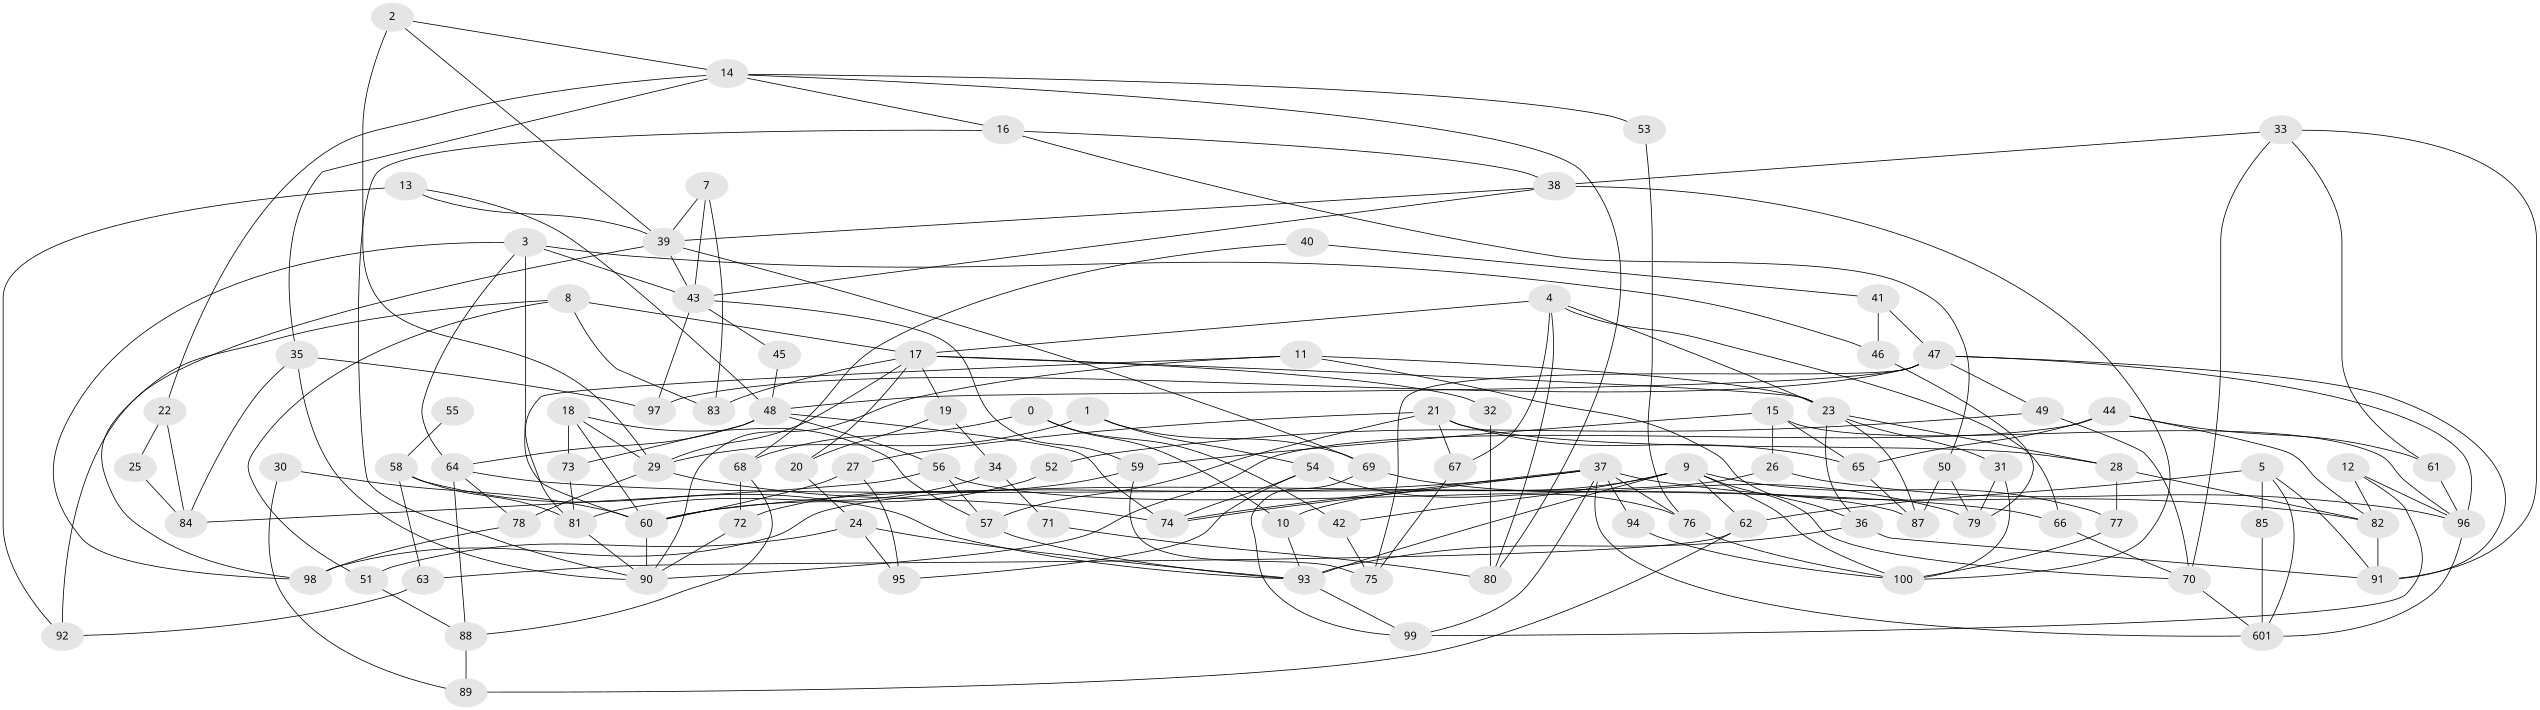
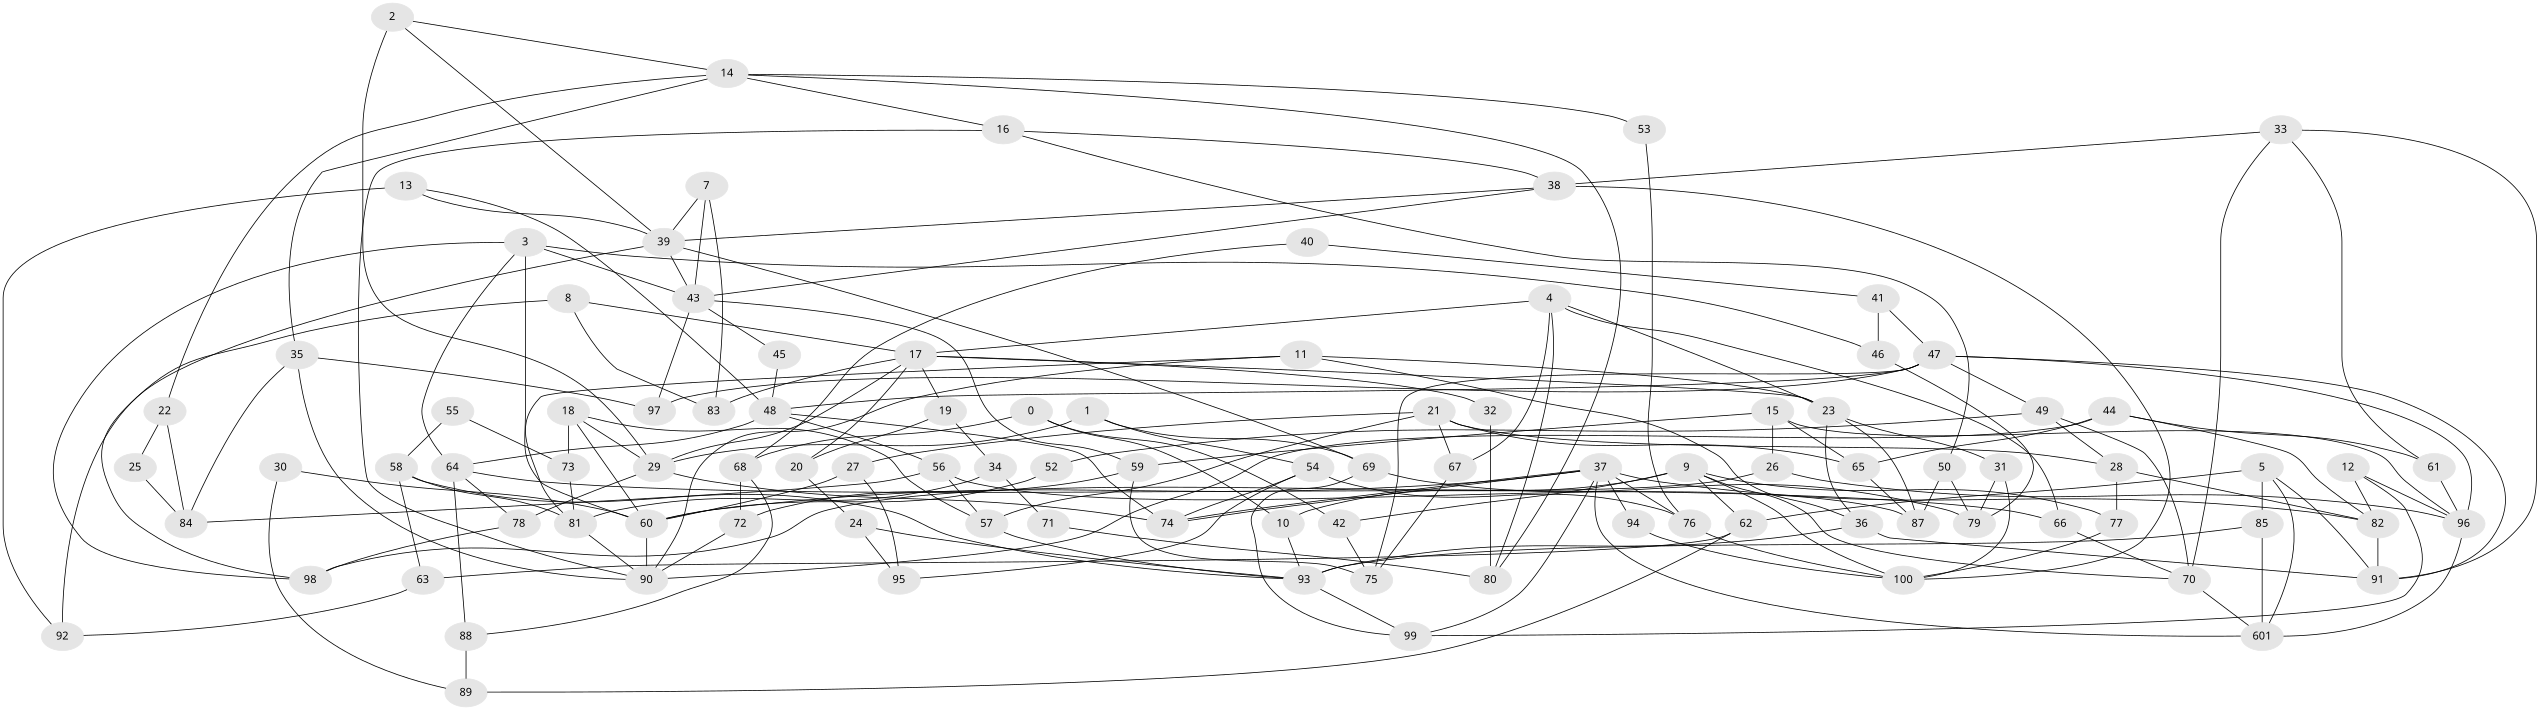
  graph {
    fontname="Noto Sans"
    node [color=gray90 fontname="Noto Sans" style=filled]
    edge [fontname="Noto Sans"]
    1
    29
    54
    69
    74
    78
    95
    76
    99
    79
    2
    14
    39
    80
    16
    22
    35
    53
    43
    98
    3
    46
    60
    64
    59
    97
    45
    90
    66
    88
    4
    17
    23
    67
    83
    19
    20
    32
    36
    28
    31
    87
    70
    75
    5
    62
    85
    91
    n49 [label=601]
    89
    63
    93
    n53 [label=0]
    10
    42
    68
    72
    7
    8
-   51
    92
    9
    77
    100
    11
    81
    12
    82
    96
    13
    48
    56
    38
    50
    25
    84
    15
    26
    65
    34
    24
    18
    57
    73
    71
    21
    27
    30
    33
    61
    37
    94
    40
    41
    47
    49
    44
    52
    55
    58
    1 -- 29
    1 -- 54
    1 -- 69
    29 -- 74
    29 -- 78
    54 -- 74
    54 -- 95
    54 -- 76
    69 -- 99
    69 -- 79
    78 -- 98
    76 -- 100
    2 -- 29
    2 -- 14
    2 -- 39
    14 -- 80
    14 -- 16
    14 -- 22
    14 -- 35
    14 -- 53
    39 -- 69
    39 -- 43
    39 -- 98
    16 -- 90
    16 -- 38
    16 -- 50
    22 -- 25
    22 -- 84
    35 -- 97
    35 -- 90
    35 -- 84
    53 -- 76
    43 -- 59
    43 -- 97
    43 -- 45
    3 -- 43
    3 -- 98
    3 -- 46
    3 -- 60
    3 -- 64
    46 -- 79
    60 -- 90
    64 -- 78
    64 -- 66
    64 -- 88
    59 -- 75
    59 -- 72
    45 -- 48
    66 -- 70
    88 -- 89
    4 -- 80
    4 -- 66
    4 -- 17
    4 -- 23
    4 -- 67
    17 -- 29
    17 -- 23
    17 -- 83
    17 -- 19
    17 -- 20
    17 -- 32
    23 -- 36
-   23 -- 28
+   49 -- 28
    23 -- 31
    23 -- 87
    67 -- 75
    19 -- 20
    19 -- 34
    20 -- 24
    32 -- 80
    36 -- 91
    36 -- 93
    28 -- 77
    28 -- 82
    31 -- 79
    31 -- 100
    70 -- n49
    5 -- 62
    5 -- 85
    5 -- 91
    5 -- n49
    62 -- 89
    62 -- 63
    85 -- n49
-   9 -- 93
+   85 -- 93
    63 -- 92
    93 -- 99
    n53 -- 10
    n53 -- 42
    n53 -- 68
    10 -- 93
    42 -- 75
    68 -- 88
    68 -- 72
    72 -- 90
    7 -- 39
    7 -- 43
    7 -- 83
    8 -- 17
    8 -- 83
-   8 -- 51
    8 -- 92
-   51 -- 88
    9 -- 70
    9 -- 62
    9 -- 10
    9 -- 42
    9 -- 77
    9 -- 100
    77 -- 100
    11 -- 90
    11 -- 23
    11 -- 36
    11 -- 81
    81 -- 90
    12 -- 99
    12 -- 82
    12 -- 96
    82 -- 91
    96 -- n49
    13 -- 39
    13 -- 92
    13 -- 48
    48 -- 74
    48 -- 64
    48 -- 56
    56 -- 87
    56 -- 84
    56 -- 57
    38 -- 39
    38 -- 43
    38 -- 100
    50 -- 79
    50 -- 87
    25 -- 84
    15 -- 59
    15 -- 96
    15 -- 26
    15 -- 65
    26 -- 98
    26 -- 96
    65 -- 87
    34 -- 81
    34 -- 71
    24 -- 95
    24 -- 93
-   24 -- 51
    18 -- 29
    18 -- 60
    18 -- 57
    18 -- 73
    57 -- 93
    73 -- 81
    71 -- 80
    21 -- 67
    21 -- 28
    21 -- 65
    21 -- 57
    21 -- 27
    27 -- 95
    27 -- 60
    30 -- 60
    30 -- 89
    33 -- 70
    33 -- 91
    33 -- 38
    33 -- 61
    61 -- 96
    37 -- 74
    37 -- 74
    37 -- 76
    37 -- 99
    37 -- 60
    37 -- n49
    37 -- 82
    37 -- 94
    94 -- 100
    40 -- 68
    40 -- 41
    41 -- 46
    41 -- 47
    47 -- 97
    47 -- 75
    47 -- 91
    47 -- 96
    47 -- 48
    47 -- 49
    49 -- 70
    49 -- 52
    44 -- 90
    44 -- 82
    44 -- 65
    44 -- 61
    52 -- 60
-   48 -- 73
+   55 -- 73
    55 -- 58
    58 -- 63
    58 -- 93
    58 -- 81
  }
